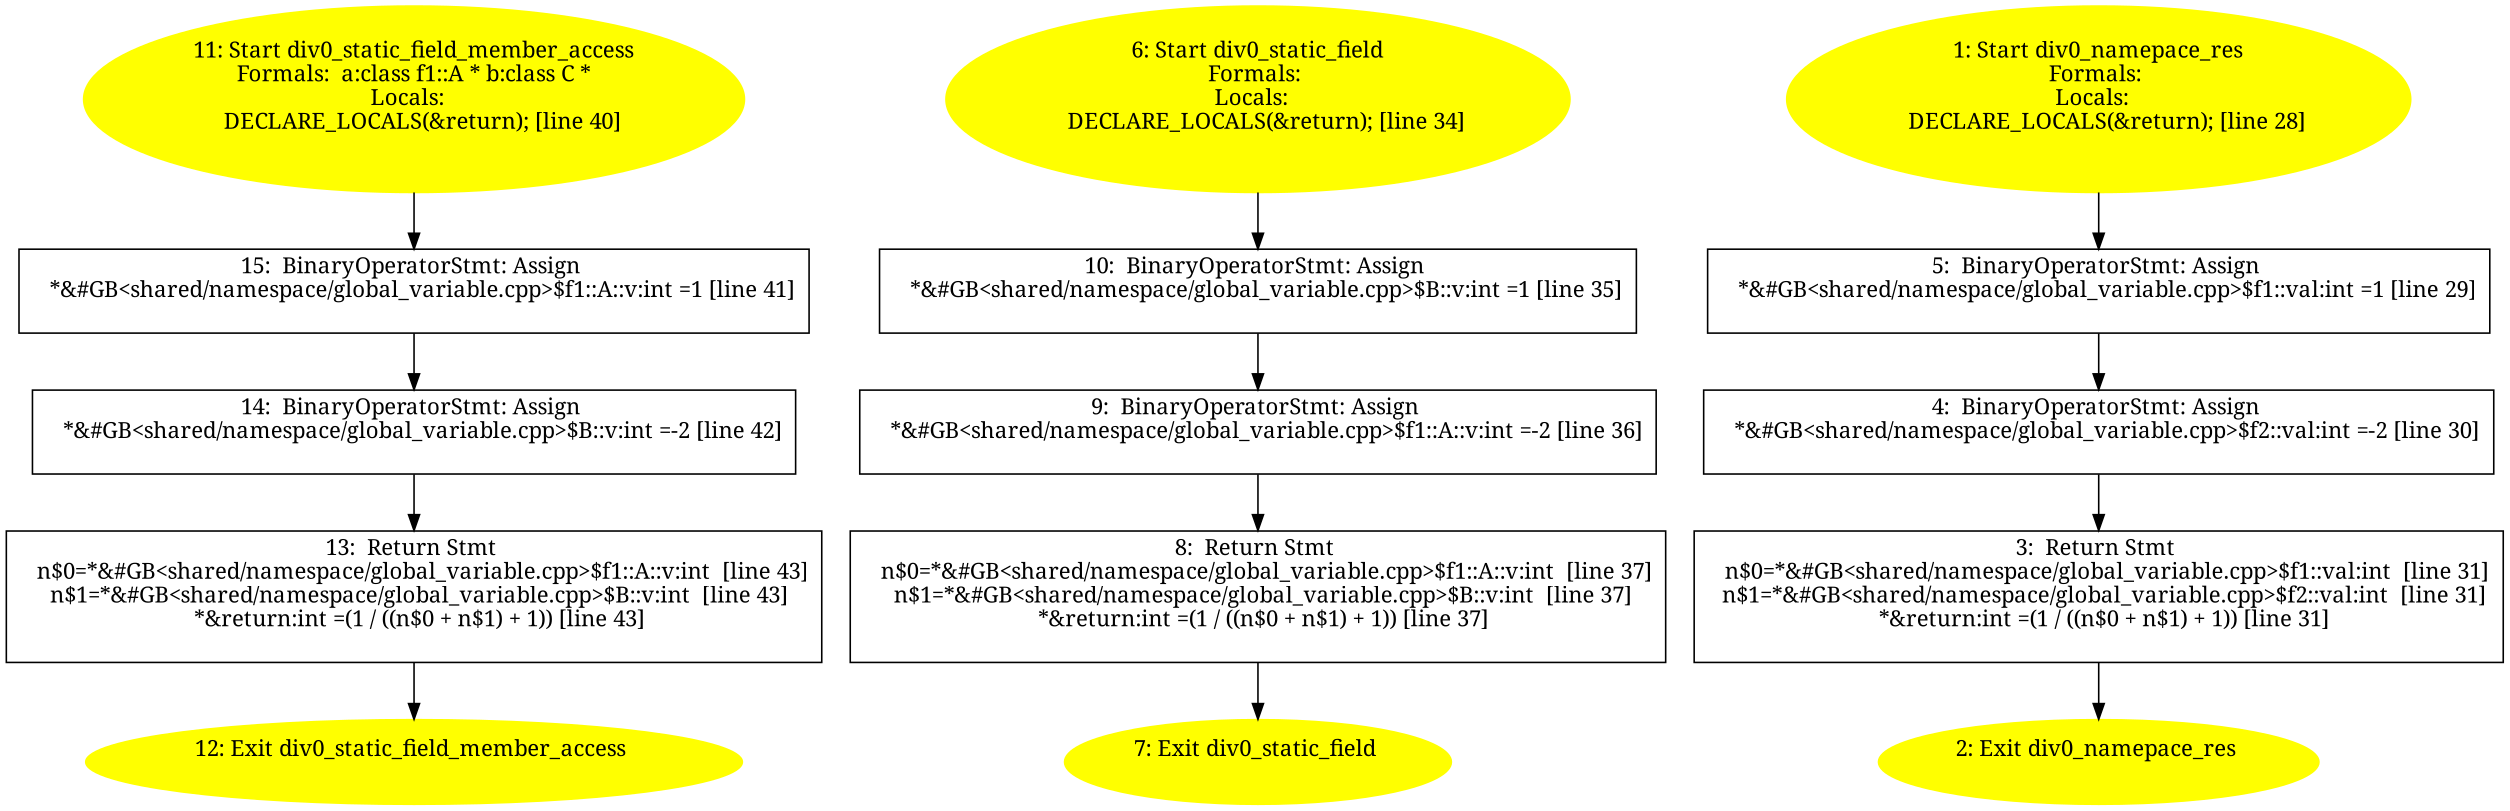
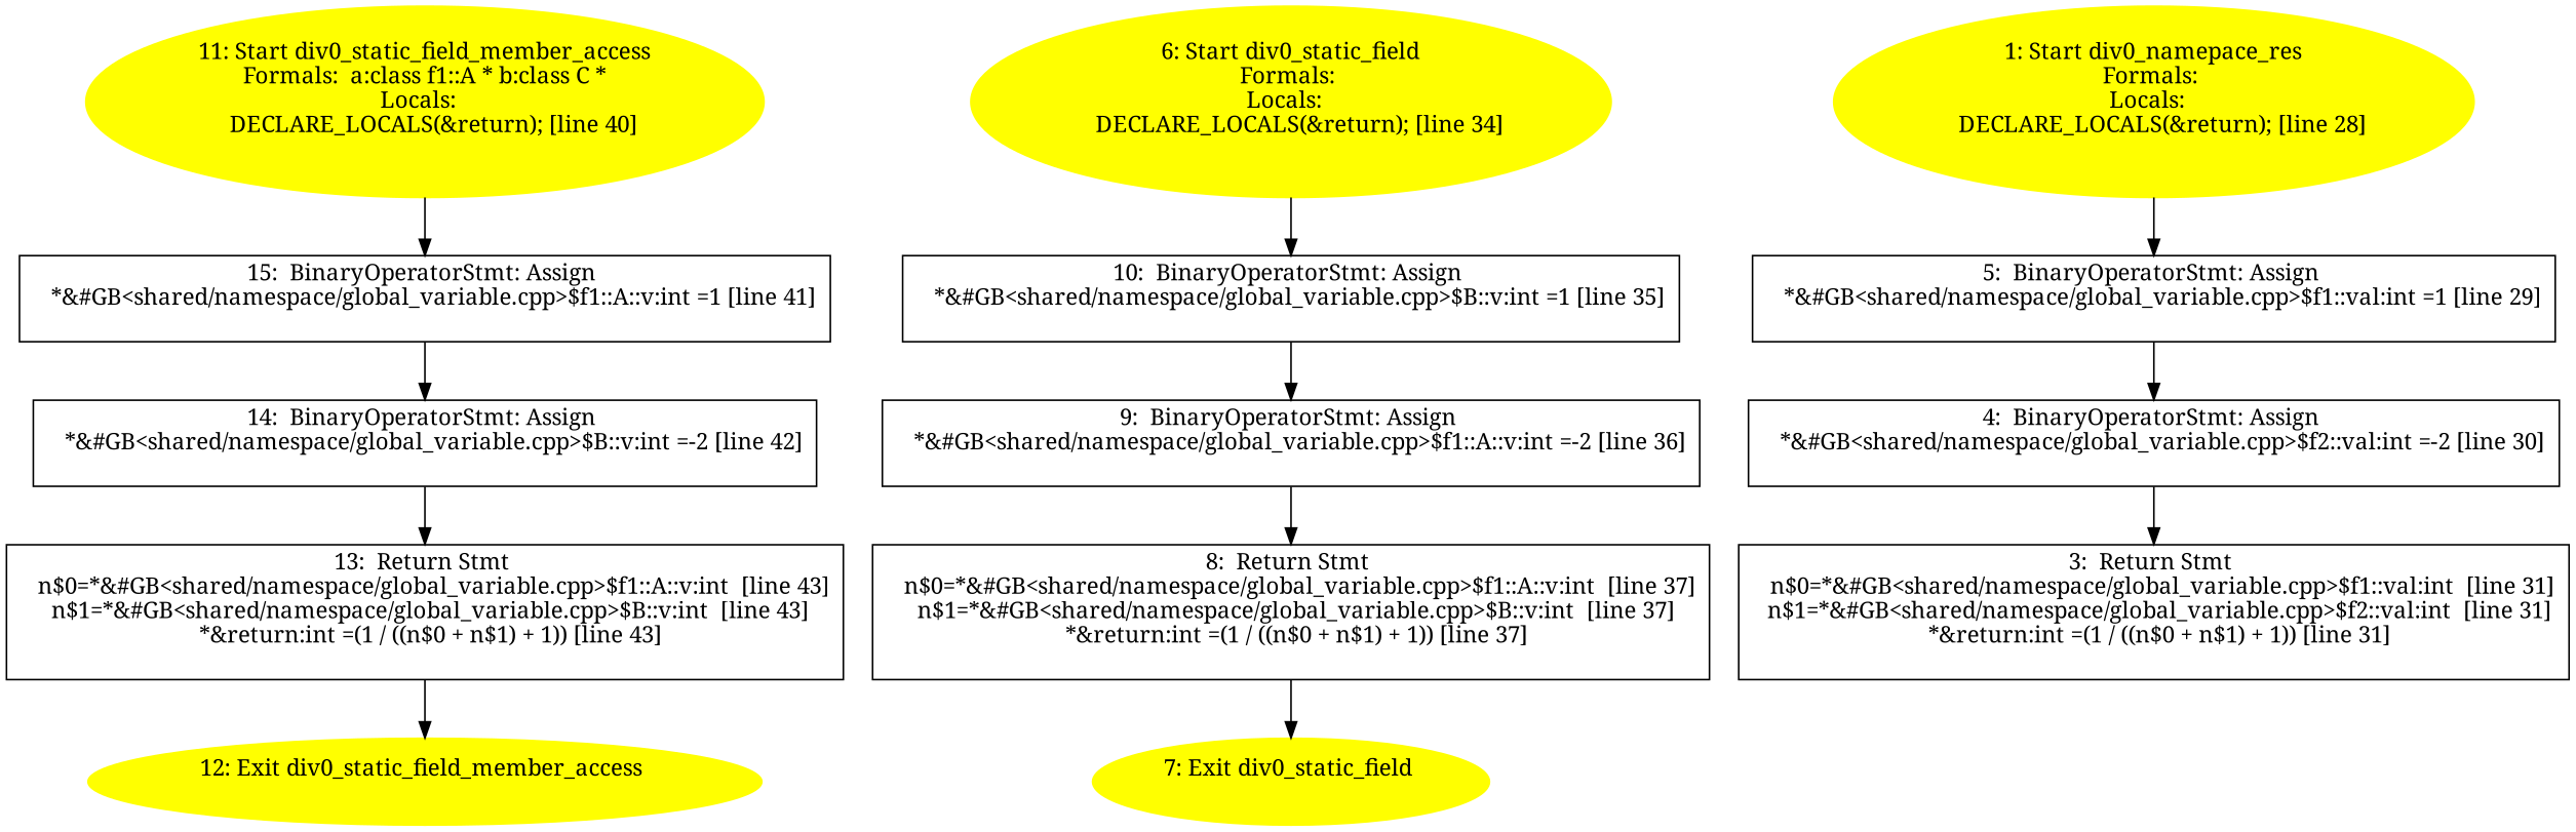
  digraph {
    fontname="Noto Serif"
    node [shape=box fontname="Noto Serif"]
    edge [fontname="Noto Serif"]
    n1 [label="15:  BinaryOperatorStmt: Assign \n   *&#GB<shared/namespace/global_variable.cpp>$f1::A::v:int =1 [line 41]\n "]
    n2 [label="14:  BinaryOperatorStmt: Assign \n   *&#GB<shared/namespace/global_variable.cpp>$B::v:int =-2 [line 42]\n "]
    n3 [label="13:  Return Stmt \n   n$0=*&#GB<shared/namespace/global_variable.cpp>$f1::A::v:int  [line 43]\n  n$1=*&#GB<shared/namespace/global_variable.cpp>$B::v:int  [line 43]\n  *&return:int =(1 / ((n$0 + n$1) + 1)) [line 43]\n "]
    n4 [color=yellow label="12: Exit div0_static_field_member_access \n  " style=filled shape=""]
    n5 [color=yellow label="11: Start div0_static_field_member_access\nFormals:  a:class f1::A * b:class C *\nLocals:  \n   DECLARE_LOCALS(&return); [line 40]\n " style=filled shape=""]
    n6 [label="10:  BinaryOperatorStmt: Assign \n   *&#GB<shared/namespace/global_variable.cpp>$B::v:int =1 [line 35]\n "]
    n7 [label="9:  BinaryOperatorStmt: Assign \n   *&#GB<shared/namespace/global_variable.cpp>$f1::A::v:int =-2 [line 36]\n "]
    n8 [label="8:  Return Stmt \n   n$0=*&#GB<shared/namespace/global_variable.cpp>$f1::A::v:int  [line 37]\n  n$1=*&#GB<shared/namespace/global_variable.cpp>$B::v:int  [line 37]\n  *&return:int =(1 / ((n$0 + n$1) + 1)) [line 37]\n "]
    n9 [color=yellow label="7: Exit div0_static_field \n  " style=filled shape=""]
    n10 [color=yellow label="6: Start div0_static_field\nFormals: \nLocals:  \n   DECLARE_LOCALS(&return); [line 34]\n " style=filled shape=""]
    n11 [label="5:  BinaryOperatorStmt: Assign \n   *&#GB<shared/namespace/global_variable.cpp>$f1::val:int =1 [line 29]\n "]
    n12 [label="4:  BinaryOperatorStmt: Assign \n   *&#GB<shared/namespace/global_variable.cpp>$f2::val:int =-2 [line 30]\n "]
    n13 [label="3:  Return Stmt \n   n$0=*&#GB<shared/namespace/global_variable.cpp>$f1::val:int  [line 31]\n  n$1=*&#GB<shared/namespace/global_variable.cpp>$f2::val:int  [line 31]\n  *&return:int =(1 / ((n$0 + n$1) + 1)) [line 31]\n "]
-   n14 [color=yellow label="2: Exit div0_namepace_res \n  " style=filled shape=""]
    n15 [color=yellow label="1: Start div0_namepace_res\nFormals: \nLocals:  \n   DECLARE_LOCALS(&return); [line 28]\n " style=filled shape=""]
    n1 -> n2
    n2 -> n3
    n3 -> n4
    n5 -> n1
    n6 -> n7
    n7 -> n8
    n8 -> n9
    n10 -> n6
    n11 -> n12
    n12 -> n13
-   n13 -> n14
    n15 -> n11
  }
